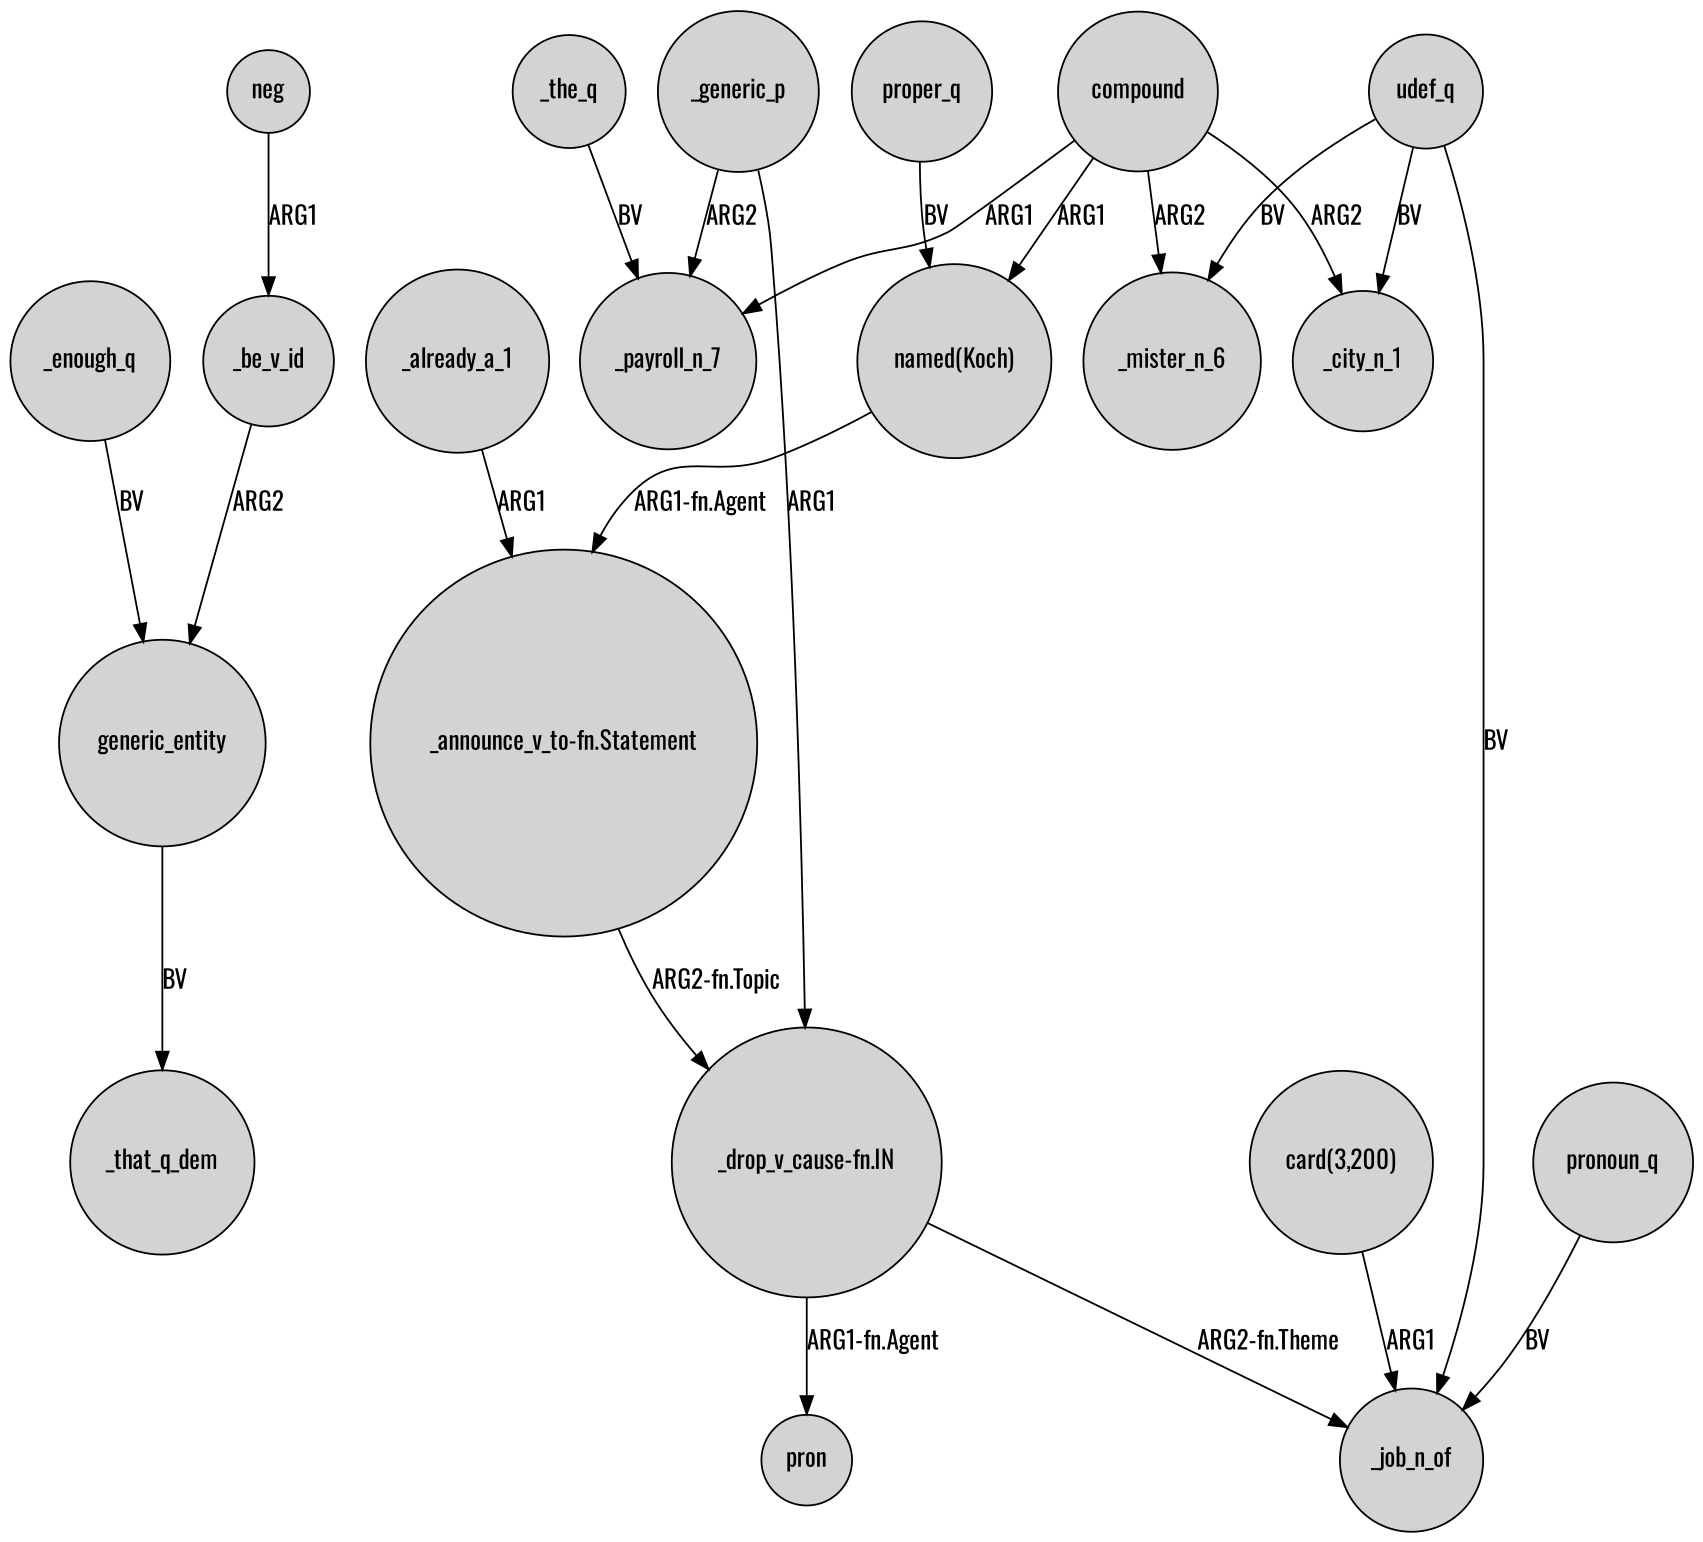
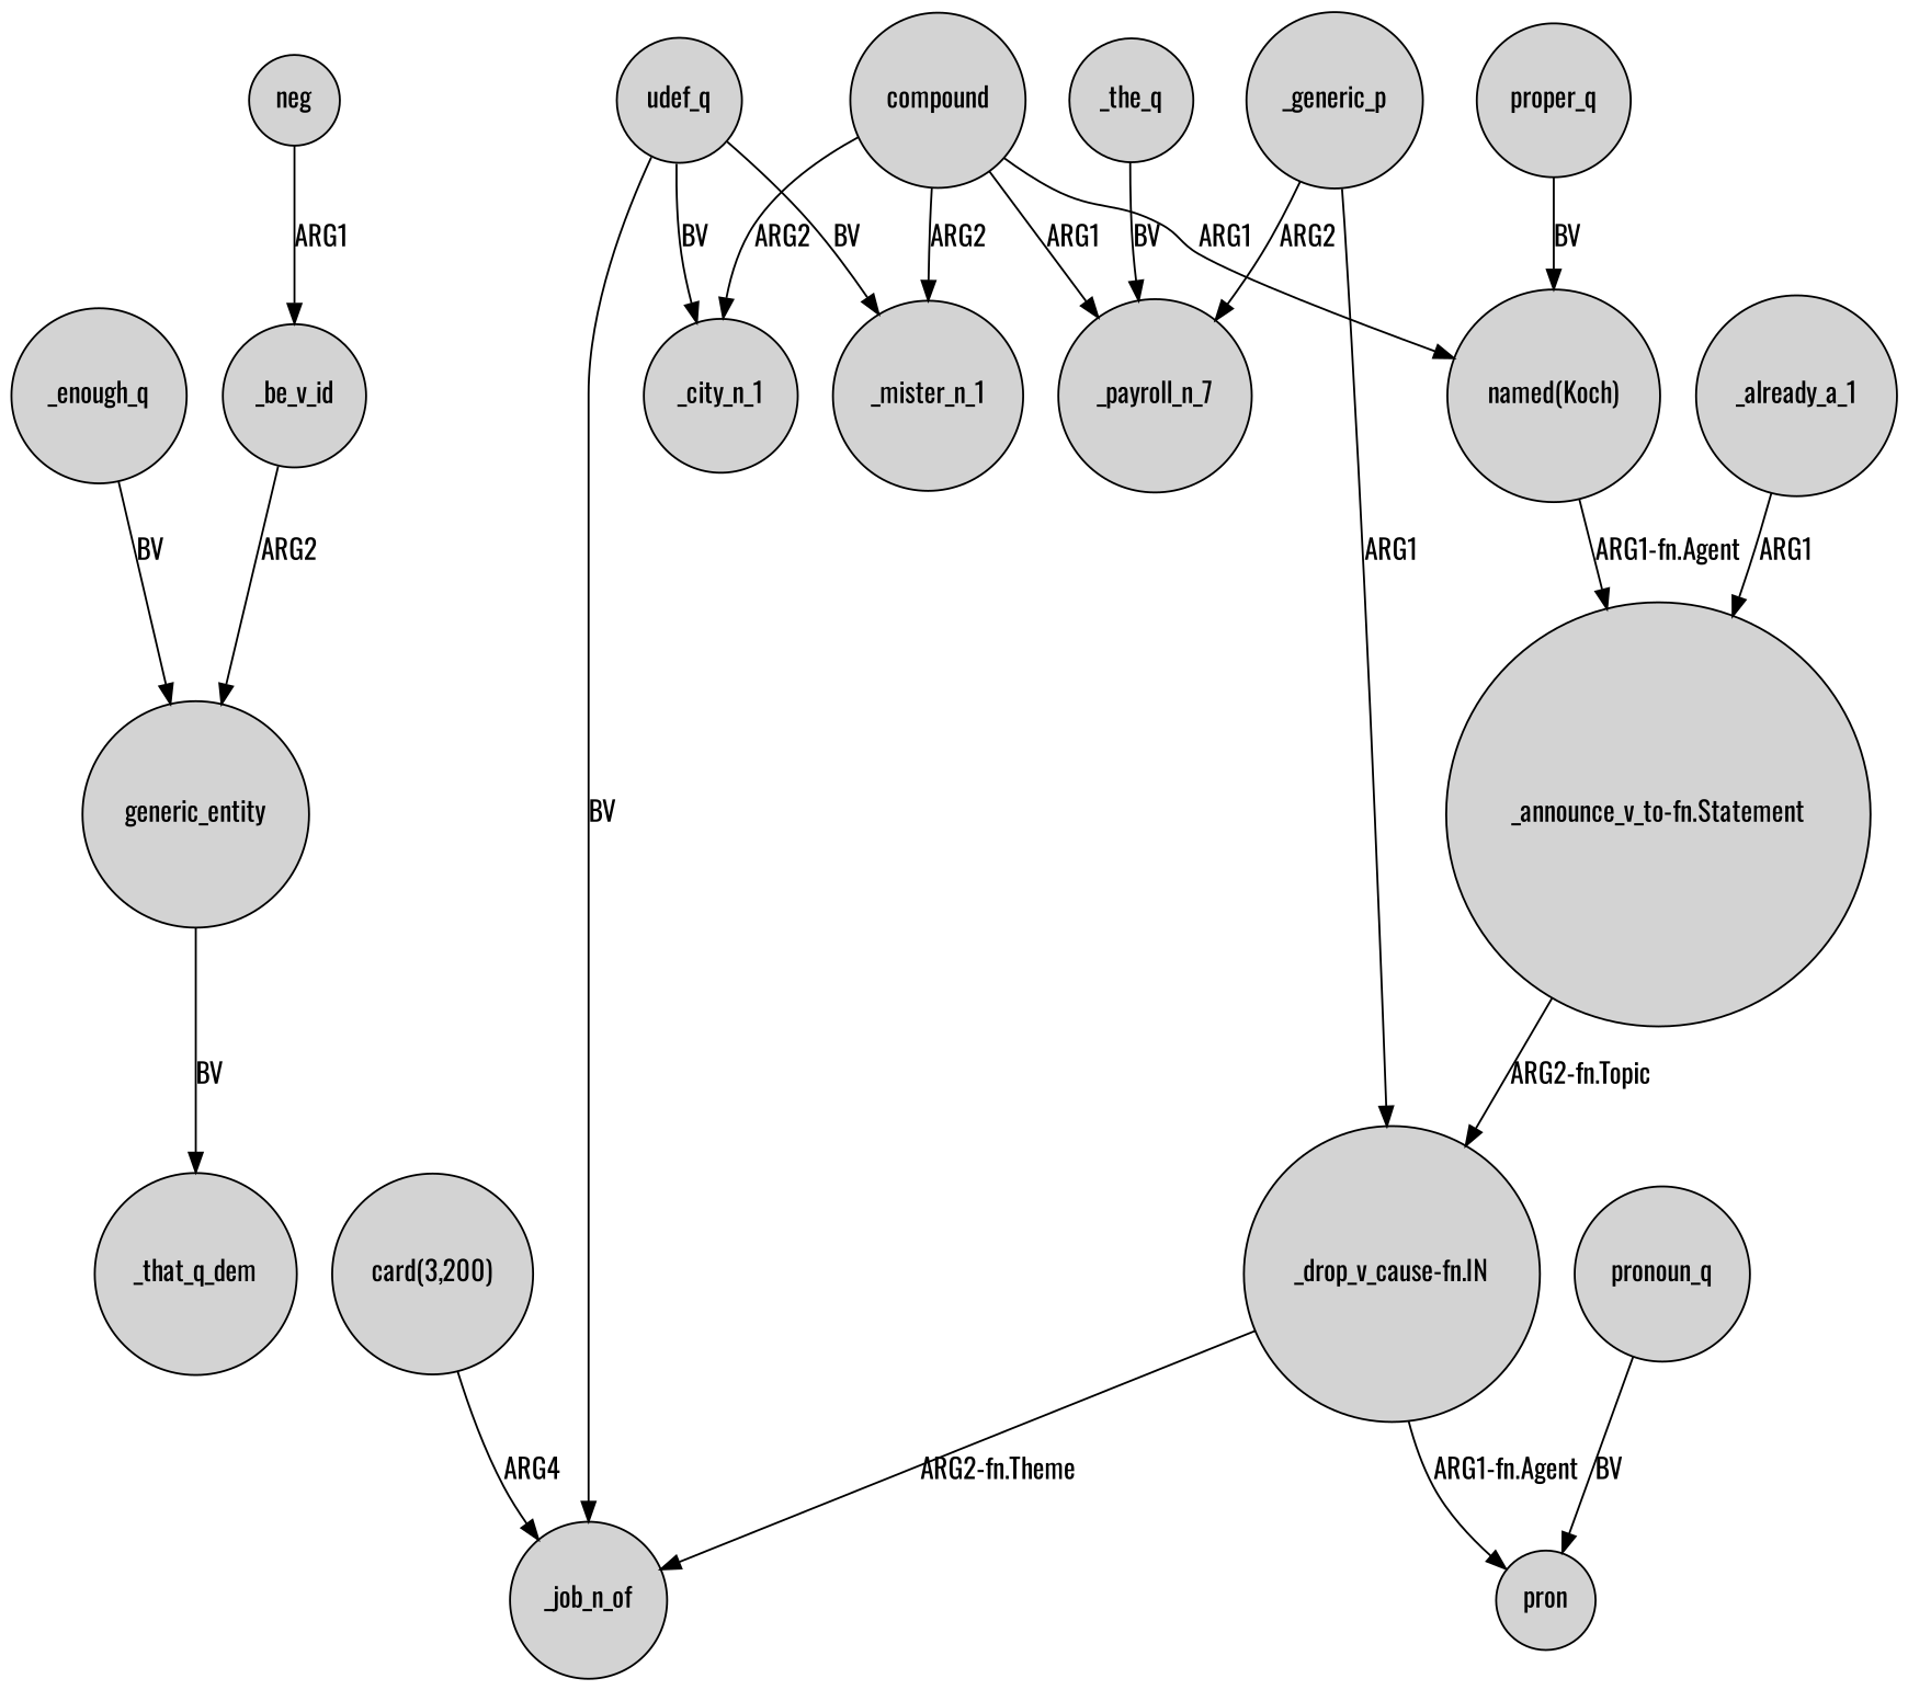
  digraph {
    fontname=Oswald
    node [fontname=Oswald shape=circle style=filled]
    edge [fontname=Oswald]
    _enough_q
    generic_entity
    _that_q_dem
    proper_q
    "named(Koch)"
    "_announce_v_to-fn.Statement"
    "_drop_v_cause-fn.IN"
    _job_n_of
    pron
    "card(3,200)"
    compound
-   _mister_n_1 [label=_mister_n_6]
+   _mister_n_1
    _city_n_1
    n14 [label=_payroll_n_7]
    udef_q
    _be_v_id
    pronoun_q
    _the_q
    n19 [label=_generic_p]
    neg
    _already_a_1
    _enough_q -> generic_entity [label=BV]
    generic_entity -> _that_q_dem [label=BV]
    proper_q -> "named(Koch)" [label=BV]
    "named(Koch)" -> "_announce_v_to-fn.Statement" [label="ARG1-fn.Agent"]
    "_announce_v_to-fn.Statement" -> "_drop_v_cause-fn.IN" [label="ARG2-fn.Topic"]
    "_drop_v_cause-fn.IN" -> _job_n_of [label="ARG2-fn.Theme"]
    "_drop_v_cause-fn.IN" -> pron [label="ARG1-fn.Agent"]
-   "card(3,200)" -> _job_n_of [label=ARG1]
+   "card(3,200)" -> _job_n_of [label=ARG4]
    compound -> "named(Koch)" [label=ARG1]
    compound -> _mister_n_1 [label=ARG2]
    compound -> _city_n_1 [label=ARG2]
    compound -> n14 [label=ARG1]
    udef_q -> _job_n_of [label=BV]
    udef_q -> _mister_n_1 [label=BV]
    udef_q -> _city_n_1 [label=BV]
    _be_v_id -> generic_entity [label=ARG2]
-   pronoun_q -> _job_n_of [label=BV]
+   pronoun_q -> pron [label=BV]
    _the_q -> n14 [label=BV]
    n19 -> "_drop_v_cause-fn.IN" [label=ARG1]
    n19 -> n14 [label=ARG2]
    neg -> _be_v_id [label=ARG1]
    _already_a_1 -> "_announce_v_to-fn.Statement" [label=ARG1]
  }
